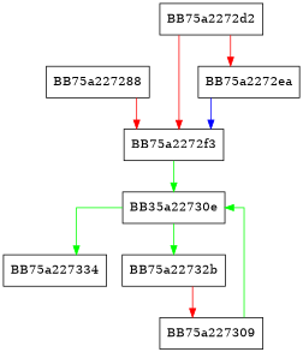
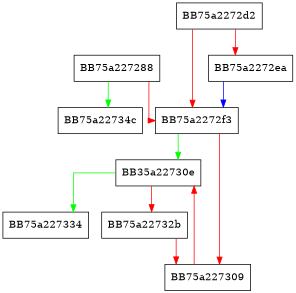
  digraph {
    splines=ortho
    node [shape=box]
    edge [color=red]
    BB75a227288
+   BB75a22734c
    BB75a2272f3
    BB75a2272d2
    BB75a2272ea
    n6 [label=BB35a22730e]
    BB75a227309
    BB75a227334
    BB75a22732b
+   BB75a227288 -> BB75a22734c [color=green]
    BB75a227288 -> BB75a2272f3
    BB75a2272f3 -> n6 [color=green]
+   BB75a2272f3 -> BB75a227309
    BB75a2272d2 -> BB75a2272f3
    BB75a2272d2 -> BB75a2272ea
    BB75a2272ea -> BB75a2272f3 [color=blue]
    n6 -> BB75a227334 [color=green]
-   n6 -> BB75a22732b [color=green]
-   BB75a227309 -> n6 [color=green]
+   n6 -> BB75a22732b
+   BB75a227309 -> n6
    BB75a22732b -> BB75a227309
  }
